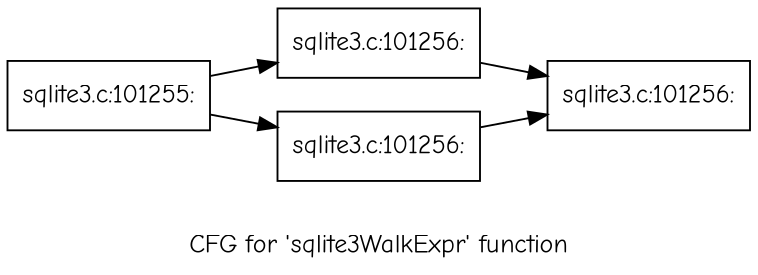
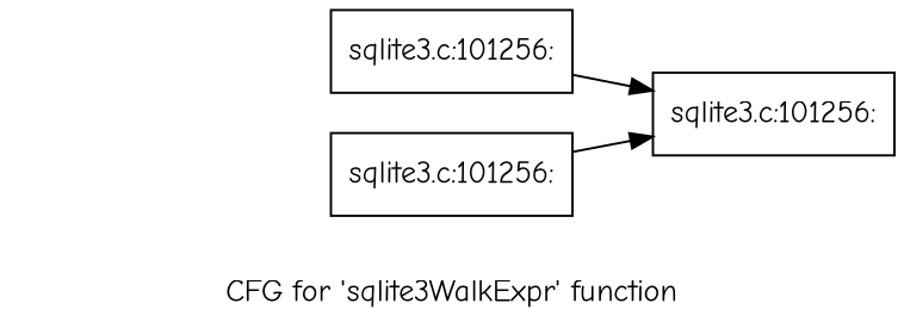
  digraph {
    label="CFG for 'sqlite3WalkExpr' function"
    rankdir=LR
    fontname="Comic Neue"
    node [shape=record fontname="Comic Neue"]
    edge [fontname="Comic Neue"]
-   n1 [label="{sqlite3.c:101255:}"]
    n2 [label="{sqlite3.c:101256:}"]
    n3 [label="{sqlite3.c:101256:}"]
    n4 [label="{sqlite3.c:101256:}"]
-   n1 -> n2
-   n1 -> n3
    n2 -> n4
    n3 -> n4
  }
